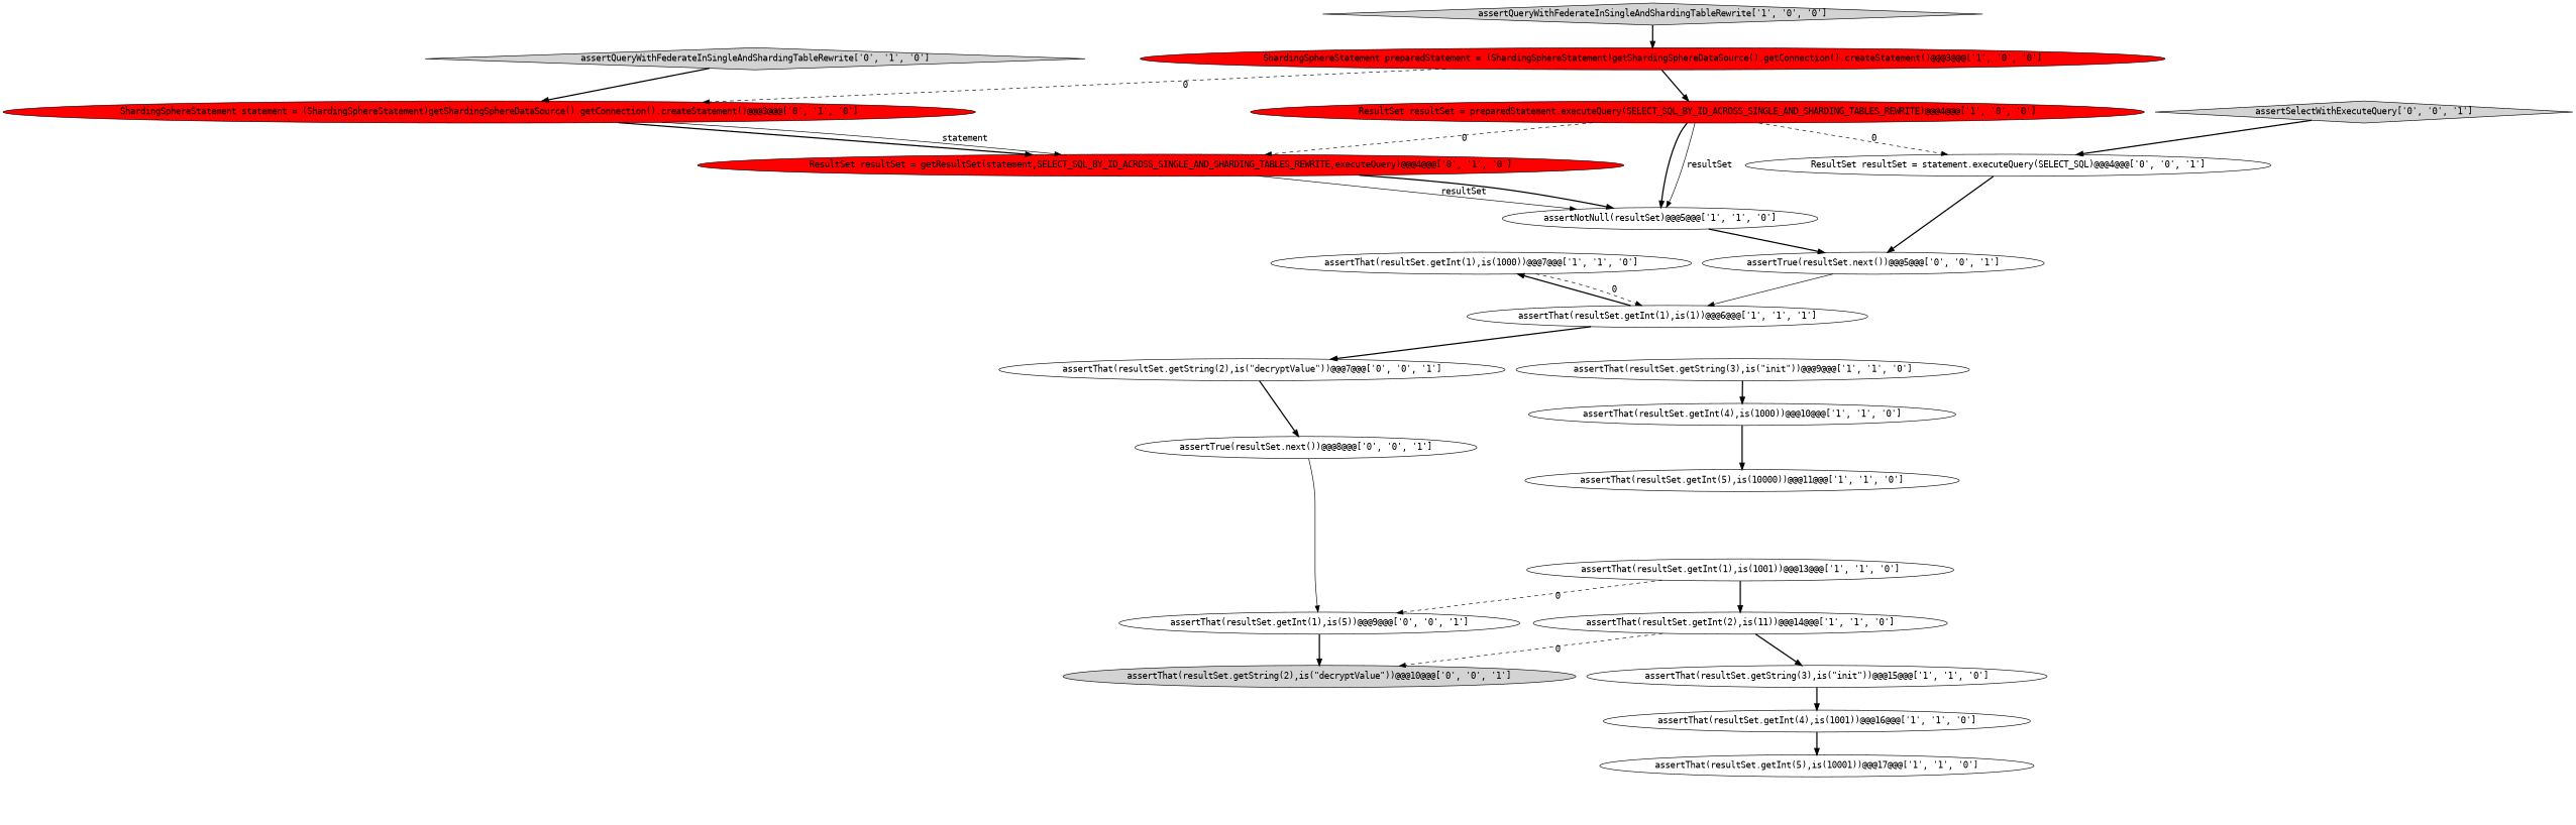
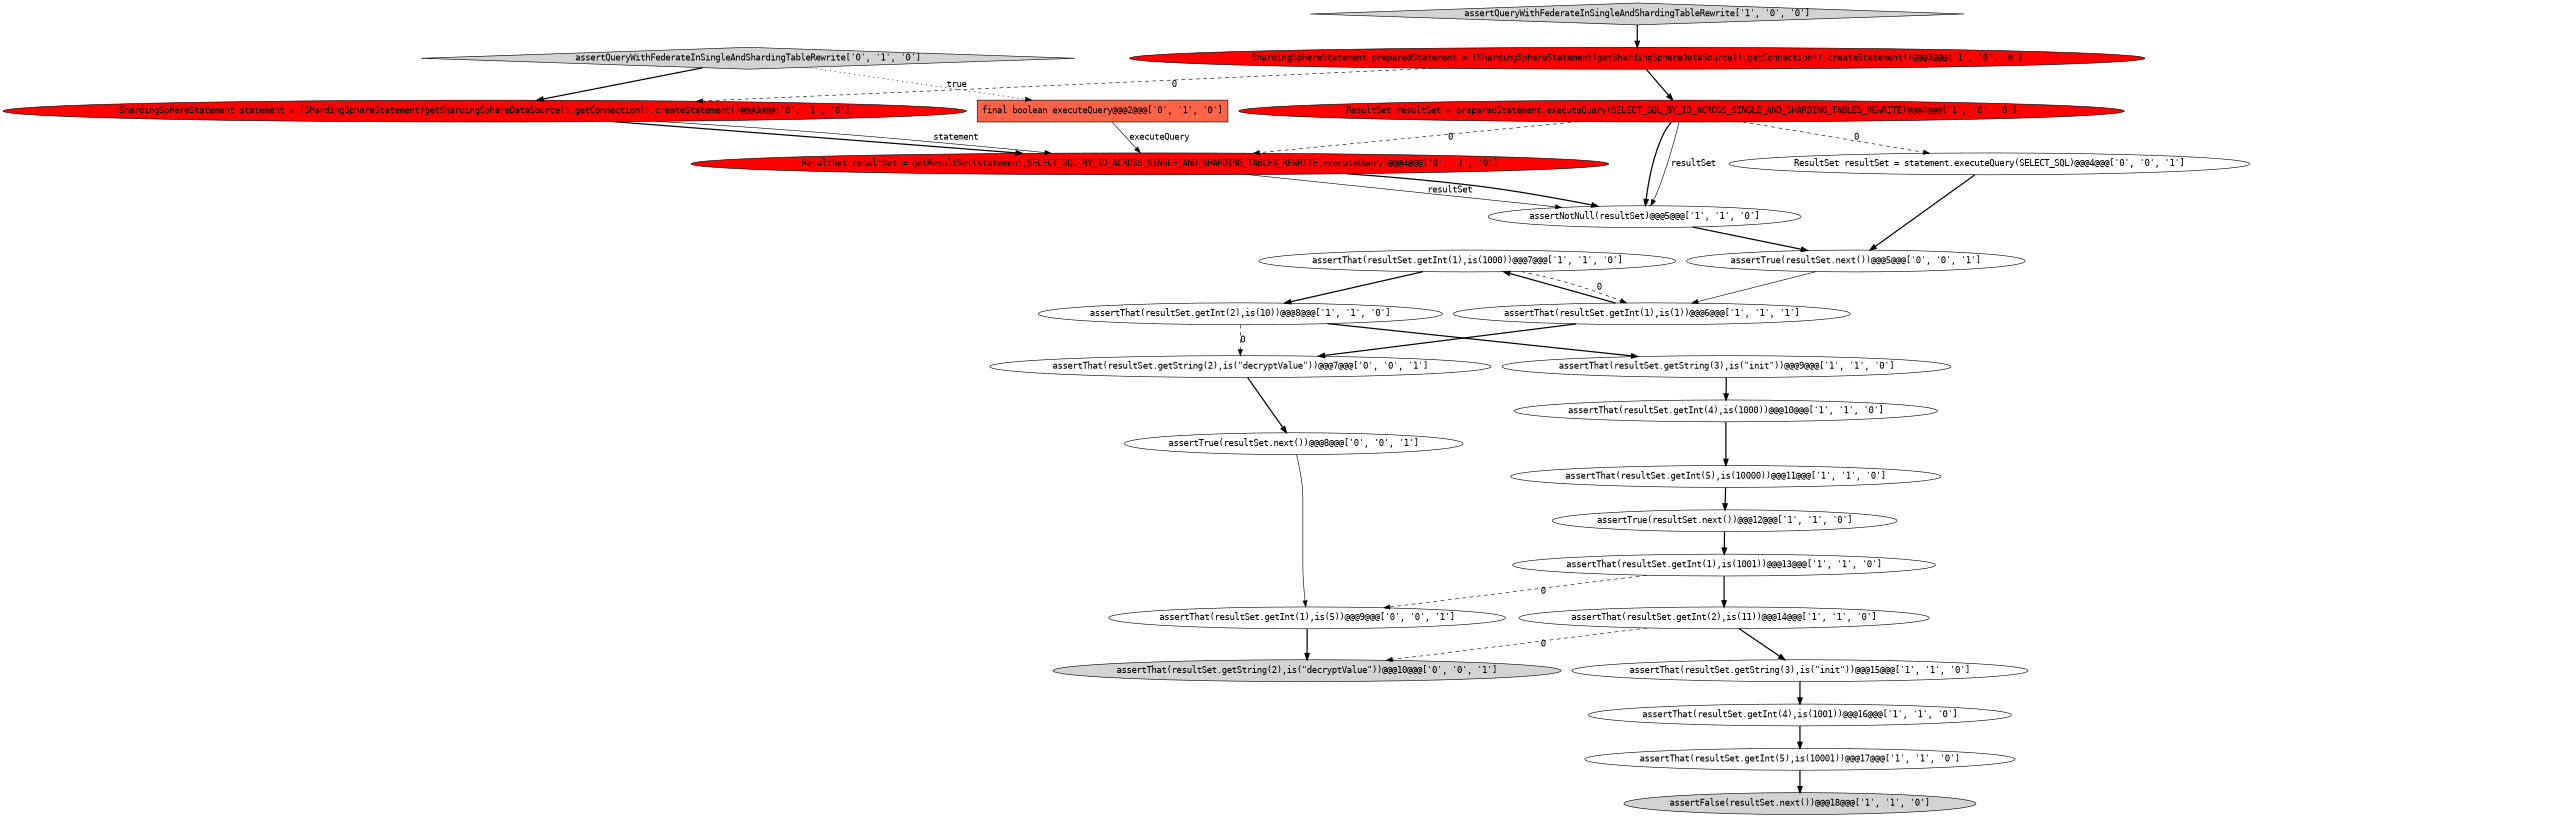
  digraph {
    fontname="DejaVu Sans Mono"
    node [fillcolor=white fontname="DejaVu Sans Mono" shape=ellipse style=filled]
    edge [fontname="DejaVu Sans Mono" style=bold]
    n1 [label="assertThat(resultSet.getInt(2),is(11))@@@14@@@['1', '1', '0']"]
    n2 [label="assertThat(resultSet.getString(3),is(\"init\"))@@@15@@@['1', '1', '0']"]
    n3 [fillcolor=lightgray label="assertThat(resultSet.getString(2),is(\"decryptValue\"))@@@10@@@['0', '0', '1']"]
    n4 [label="assertThat(resultSet.getInt(4),is(1001))@@@16@@@['1', '1', '0']"]
    n5 [fillcolor=red label="ResultSet resultSet = preparedStatement.executeQuery(SELECT_SQL_BY_ID_ACROSS_SINGLE_AND_SHARDING_TABLES_REWRITE)@@@4@@@['1', '0', '0']"]
    n6 [fillcolor=red label="ResultSet resultSet = getResultSet(statement,SELECT_SQL_BY_ID_ACROSS_SINGLE_AND_SHARDING_TABLES_REWRITE,executeQuery)@@@4@@@['0', '1', '0']"]
    n7 [label="assertNotNull(resultSet)@@@5@@@['1', '1', '0']"]
    n8 [label="ResultSet resultSet = statement.executeQuery(SELECT_SQL)@@@4@@@['0', '0', '1']"]
    n9 [label="assertTrue(resultSet.next())@@@5@@@['0', '0', '1']"]
    n10 [label="assertThat(resultSet.getString(2),is(\"decryptValue\"))@@@7@@@['0', '0', '1']"]
    n11 [label="assertTrue(resultSet.next())@@@8@@@['0', '0', '1']"]
    n12 [label="assertThat(resultSet.getInt(1),is(5))@@@9@@@['0', '0', '1']"]
+   n13 [label="assertThat(resultSet.getInt(2),is(10))@@@8@@@['1', '1', '0']"]
    n14 [label="assertThat(resultSet.getString(3),is(\"init\"))@@@9@@@['1', '1', '0']"]
    n15 [label="assertThat(resultSet.getInt(4),is(1000))@@@10@@@['1', '1', '0']"]
+   n16 [label="assertTrue(resultSet.next())@@@12@@@['1', '1', '0']"]
    n17 [label="assertThat(resultSet.getInt(1),is(1001))@@@13@@@['1', '1', '0']"]
    n18 [fillcolor=lightgray label="assertQueryWithFederateInSingleAndShardingTableRewrite['0', '1', '0']" shape=diamond]
    n19 [fillcolor=red label="ShardingSphereStatement statement = (ShardingSphereStatement)getShardingSphereDataSource().getConnection().createStatement()@@@3@@@['0', '1', '0']"]
+   n20 [fillcolor=tomato label="final boolean executeQuery@@@2@@@['0', '1', '0']" shape=box]
    n21 [fillcolor=red label="ShardingSphereStatement preparedStatement = (ShardingSphereStatement)getShardingSphereDataSource().getConnection().createStatement()@@@3@@@['1', '0', '0']"]
    n22 [label="assertThat(resultSet.getInt(1),is(1))@@@6@@@['1', '1', '1']"]
    n23 [label="assertThat(resultSet.getInt(1),is(1000))@@@7@@@['1', '1', '0']"]
+   n24 [fillcolor=lightgray label="assertFalse(resultSet.next())@@@18@@@['1', '1', '0']"]
    n25 [label="assertThat(resultSet.getInt(5),is(10000))@@@11@@@['1', '1', '0']"]
    n26 [label="assertThat(resultSet.getInt(5),is(10001))@@@17@@@['1', '1', '0']"]
    n27 [fillcolor=lightgray label="assertQueryWithFederateInSingleAndShardingTableRewrite['1', '0', '0']" shape=diamond]
-   n28 [fillcolor=lightgray label="assertSelectWithExecuteQuery['0', '0', '1']" shape=diamond]
    n1 -> n2
    n1 -> n3 [label=0 style=dashed]
    n2 -> n4
    n4 -> n26
    n5 -> n6 [label=0 style=dashed]
    n5 -> n7
    n5 -> n7 [label=resultSet style=solid]
    n5 -> n8 [label=0 style=dashed]
    n6 -> n7 [label=resultSet style=solid]
    n6 -> n7
    n7 -> n9
    n8 -> n9
    n9 -> n22 [style=solid]
    n10 -> n11
    n11 -> n12 [style=solid]
    n12 -> n3
+   n13 -> n10 [label=0 style=dashed]
+   n13 -> n14
    n14 -> n15
    n15 -> n25
+   n16 -> n17
    n17 -> n1
    n17 -> n12 [label=0 style=dashed]
    n18 -> n19
+   n18 -> n20 [label=true style=dotted]
    n19 -> n6
    n19 -> n6 [label=statement style=solid]
+   n20 -> n6 [label=executeQuery style=solid]
    n21 -> n5
    n21 -> n19 [label=0 style=dashed]
    n22 -> n10
    n22 -> n23
+   n23 -> n13
    n23 -> n22 [label=0 style=dashed]
+   n25 -> n16
+   n26 -> n24
    n27 -> n21
-   n28 -> n8
  }
